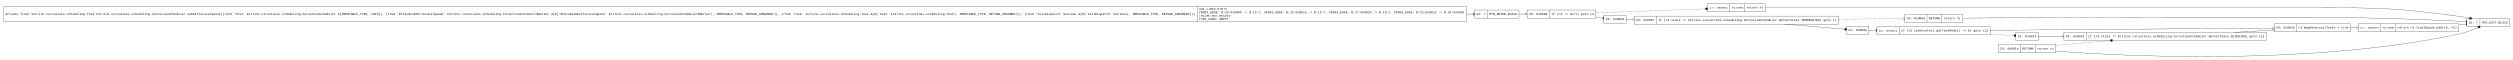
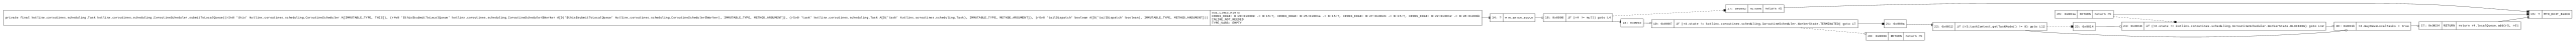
  digraph {
    fontname="Liberation Mono"
    rankdir=LR
    node [fontname="Liberation Mono" shape=record]
    edge [arrowhead=odot fontname="Liberation Mono"]
    n1 [label="{14\:\ ?|MTH_ENTER_BLOCK\l}"]
    n2 [label="{16\:\ 0x0000|if (r4 != null) goto L4\l}"]
    n3 [label="{17\:\ 0x0002|RETURN\l|return r5\l}"]
    n4 [label="{18\:\ 0x0003}"]
    n5 [label="{15\:\ ?|MTH_EXIT_BLOCK\l}"]
    n6 [label="{19\:\ 0x0007|if (r4.state != kotlinx.coroutines.scheduling.CoroutineScheduler.WorkerState.TERMINATED) goto L7\l}"]
    n7 [label="{20\:\ 0x0009|RETURN\l|return r5\l}"]
    n8 [label="{21\:\ 0x000a}"]
    n9 [label="{22\:\ 0x0012|if (r5.taskContext.getTaskMode() != 0) goto L12\l}"]
    n10 [label="{23\:\ 0x0014}"]
    n11 [label="{26\:\ 0x001b|r4.mayHaveLocalTasks = true\l}"]
    n12 [label="{24\:\ 0x0018|if (r4.state != kotlinx.coroutines.scheduling.CoroutineScheduler.WorkerState.BLOCKING) goto L12\l}"]
    n13 [label="{27\:\ 0x0024|RETURN\l|return r4.localQueue.add(r5, r6)\l}"]
    n14 [label="{25\:\ 0x001a|RETURN\l|return r5\l}"]
    n15 [label="{private final kotlinx.coroutines.scheduling.Task kotlinx.coroutines.scheduling.CoroutineScheduler.submitToLocalQueue((r3v0 'this' kotlinx.coroutines.scheduling.CoroutineScheduler A[IMMUTABLE_TYPE, THIS]), (r4v0 '$this$submitToLocalQueue' kotlinx.coroutines.scheduling.CoroutineScheduler$Worker A[D('$this$submitToLocalQueue' kotlinx.coroutines.scheduling.CoroutineScheduler$Worker), IMMUTABLE_TYPE, METHOD_ARGUMENT]), (r5v0 'task' kotlinx.coroutines.scheduling.Task A[D('task' kotlinx.coroutines.scheduling.Task), IMMUTABLE_TYPE, METHOD_ARGUMENT]), (r6v0 'tailDispatch' boolean A[D('tailDispatch' boolean), IMMUTABLE_TYPE, METHOD_ARGUMENT]))  | USE_LINES_HINTS\lCROSS_EDGE: B:20:0x0009 \-\> B:15:?, CROSS_EDGE: B:25:0x001a \-\> B:15:?, CROSS_EDGE: B:27:0x0024 \-\> B:15:?, CROSS_EDGE: B:22:0x0012 \-\> B:26:0x001b\lINLINE_NOT_NEEDED\lTYPE_VARS: EMPTY\l}"]
    n1 -> n2
    n2 -> n3 [arrowhead=box style=dashed]
    n2 -> n4 [arrowhead=tee]
    n3 -> n5 [arrowhead=box]
    n4 -> n6
    n6 -> n7 [style=dashed]
    n6 -> n8 [arrowhead=box]
-   n7 -> n5 [arrowhead=tee]
    n8 -> n9 [arrowhead=tee]
    n9 -> n10 [arrowhead=box style=dashed]
    n9 -> n11
    n10 -> n12
    n11 -> n13
    n12 -> n11
    n13 -> n5 [arrowhead=tee]
    n14 -> n5 [arrowhead=box]
    n14 -> n12 [arrowhead=box style=dashed]
    n15 -> n1 [arrowhead=tee]
  }
